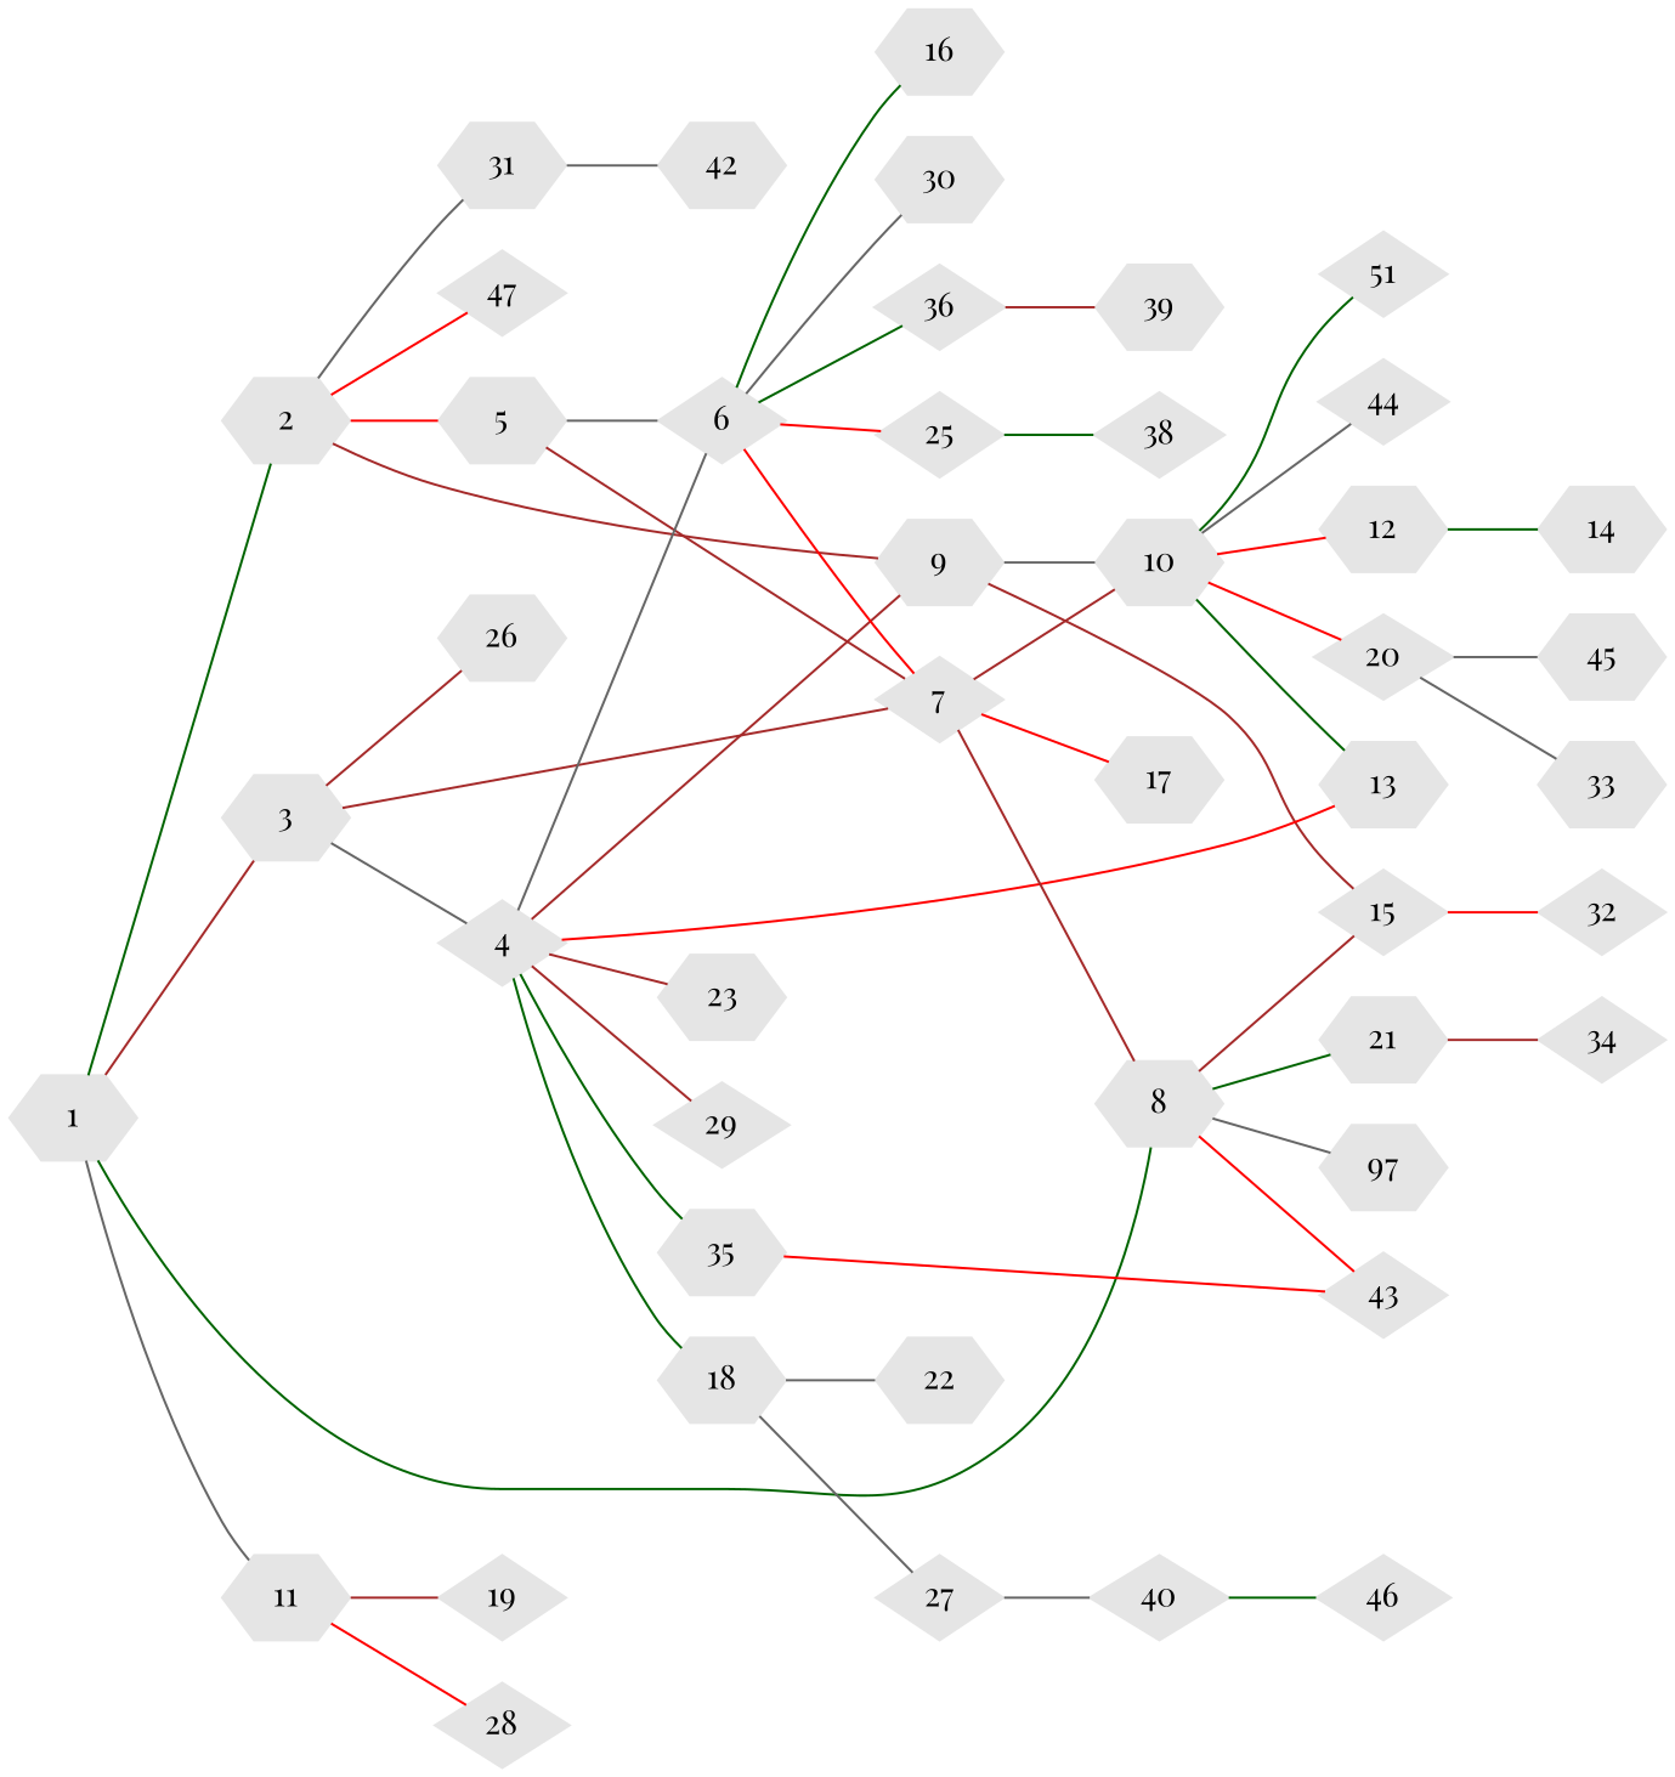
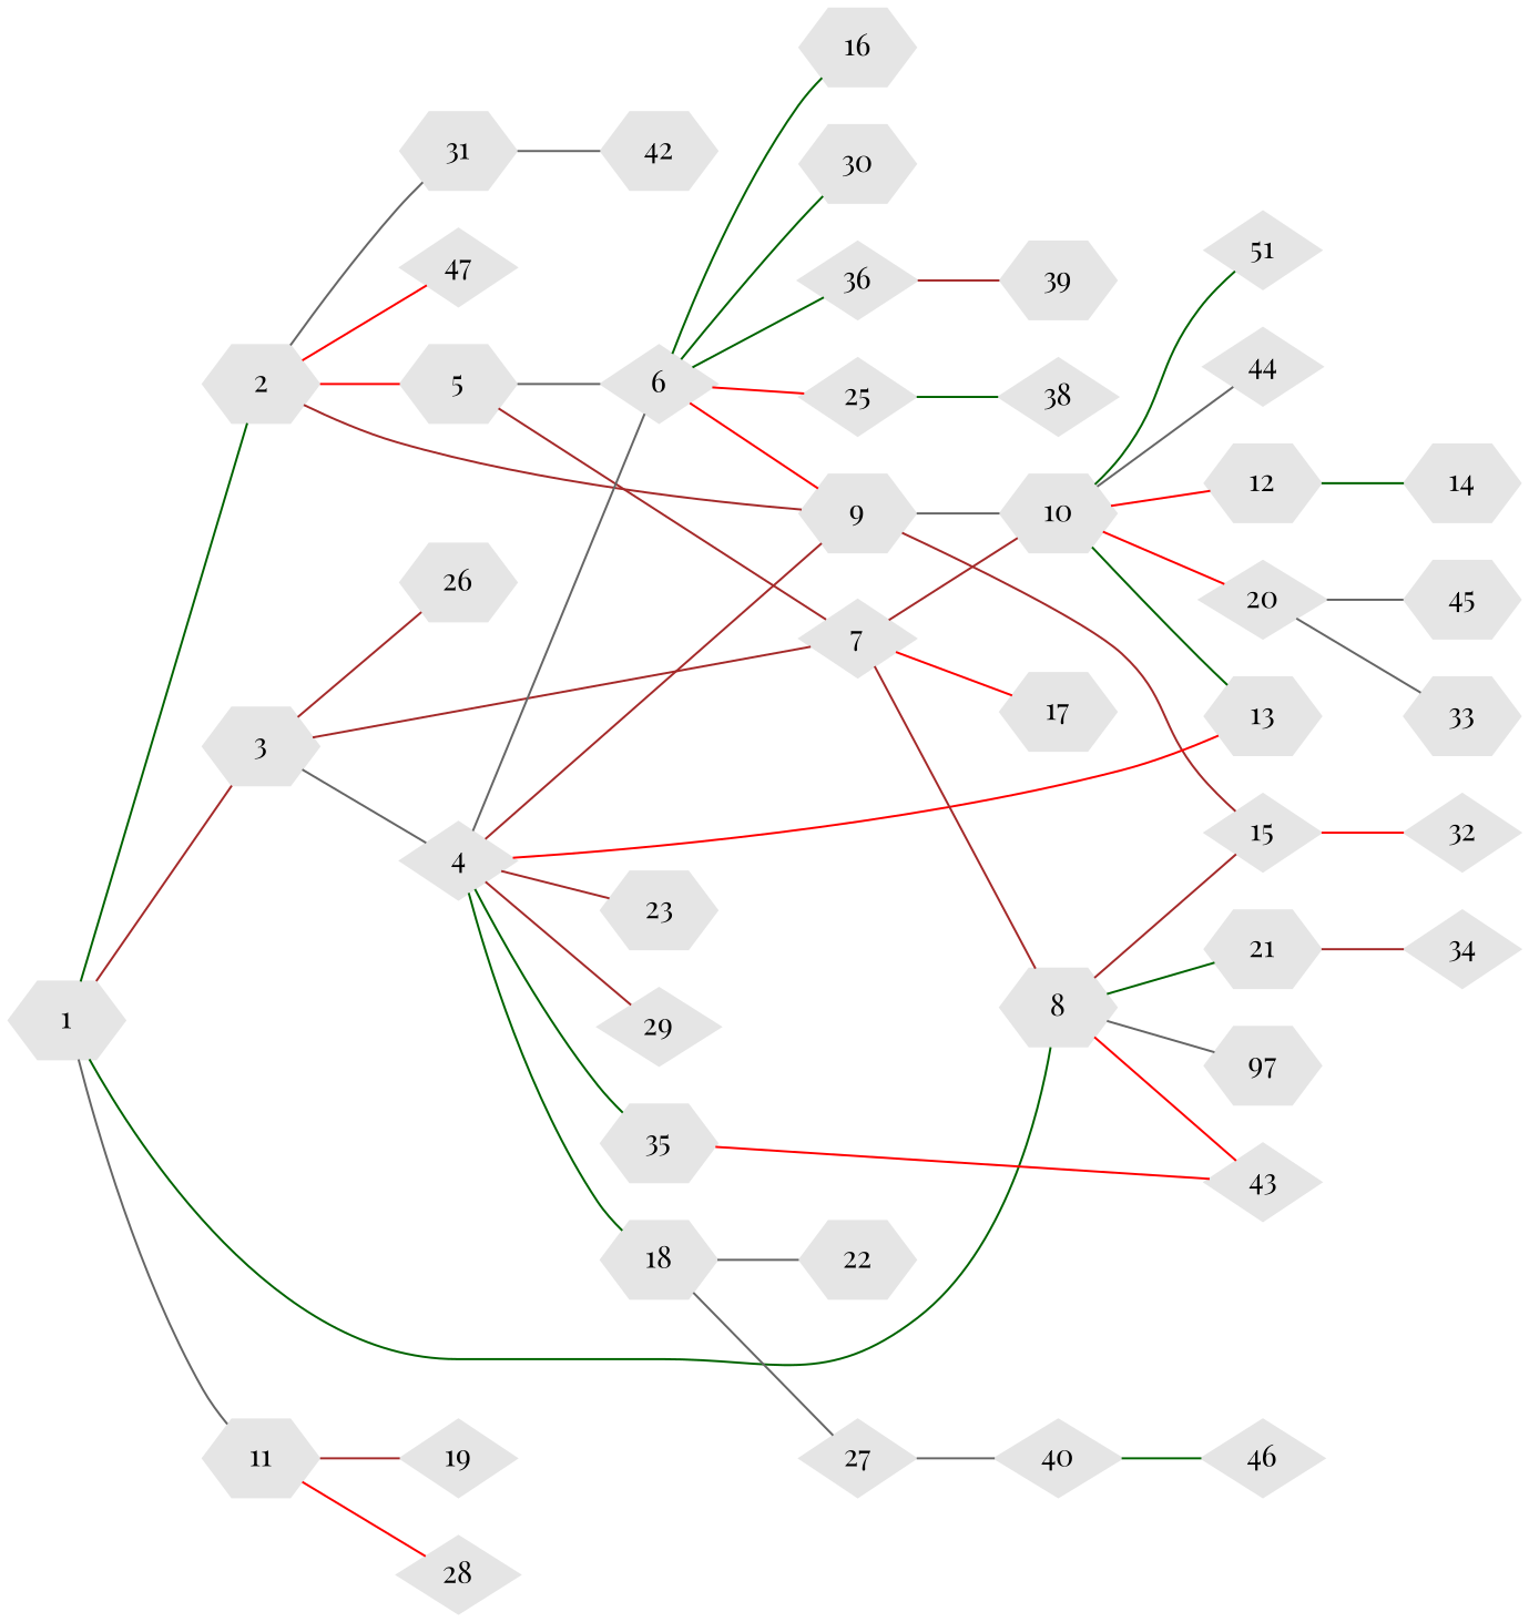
  graph {
    fontname="Playfair Display"
    rankdir=LR
    node [color=gray90 fontname="Playfair Display" shape=hexagon style=filled]
    edge [color=brown fontname="Playfair Display"]
    1
    2
    3
    8
    11
    5
    9
    31
    47 [shape=diamond]
    4 [shape=diamond]
    7 [shape=diamond]
    26
    15 [shape=diamond]
    21
    n15 [label=97]
    43 [shape=diamond]
    19 [shape=diamond]
    28 [shape=diamond]
    6 [shape=diamond]
    10
    42
    13
    18
    23
    29 [shape=diamond]
    35
    17
    16
    25 [shape=diamond]
    30
    36 [shape=diamond]
    22
    27 [shape=diamond]
    38 [shape=diamond]
    39
    12
    20 [shape=diamond]
    n38 [label=51 shape=diamond]
    44 [shape=diamond]
    32 [shape=diamond]
    34 [shape=diamond]
    14
    33
    45
    40 [shape=diamond]
    46 [shape=diamond]
    1 -- 2 [color=darkgreen]
    1 -- 3
    1 -- 8 [color=darkgreen]
    1 -- 11 [color=gray40]
    2 -- 5 [color=red]
    2 -- 9
    2 -- 31 [color=gray40]
    2 -- 47 [color=red]
    3 -- 4 [color=gray40]
    3 -- 7
    3 -- 26
    8 -- 15
    8 -- 21 [color=darkgreen]
    8 -- n15 [color=gray40]
    8 -- 43 [color=red]
    11 -- 19
    11 -- 28 [color=red]
    5 -- 7
    5 -- 6 [color=gray40]
    9 -- 15
    9 -- 10 [color=gray40]
    31 -- 42 [color=gray40]
    4 -- 9
    4 -- 6 [color=gray40]
    4 -- 13 [color=red]
    4 -- 18 [color=darkgreen]
    4 -- 23
    4 -- 29
    4 -- 35 [color=darkgreen]
    7 -- 8
    7 -- 10
    7 -- 17 [color=red]
    15 -- 32 [color=red]
    21 -- 34
-   6 -- 7 [color=red]
+   6 -- 9 [color=red]
    6 -- 16 [color=darkgreen]
    6 -- 25 [color=red]
-   6 -- 30 [color=gray40]
+   6 -- 30 [color=darkgreen]
    6 -- 36 [color=darkgreen]
    10 -- 13 [color=darkgreen]
    10 -- 12 [color=red]
    10 -- 20 [color=red]
    10 -- n38 [color=darkgreen]
    10 -- 44 [color=gray40]
    18 -- 22 [color=gray40]
    18 -- 27 [color=gray40]
    35 -- 43 [color=red]
    25 -- 38 [color=darkgreen]
    36 -- 39
    27 -- 40 [color=gray40]
    12 -- 14 [color=darkgreen]
    20 -- 33 [color=gray40]
    20 -- 45 [color=gray40]
    40 -- 46 [color=darkgreen]
  }
